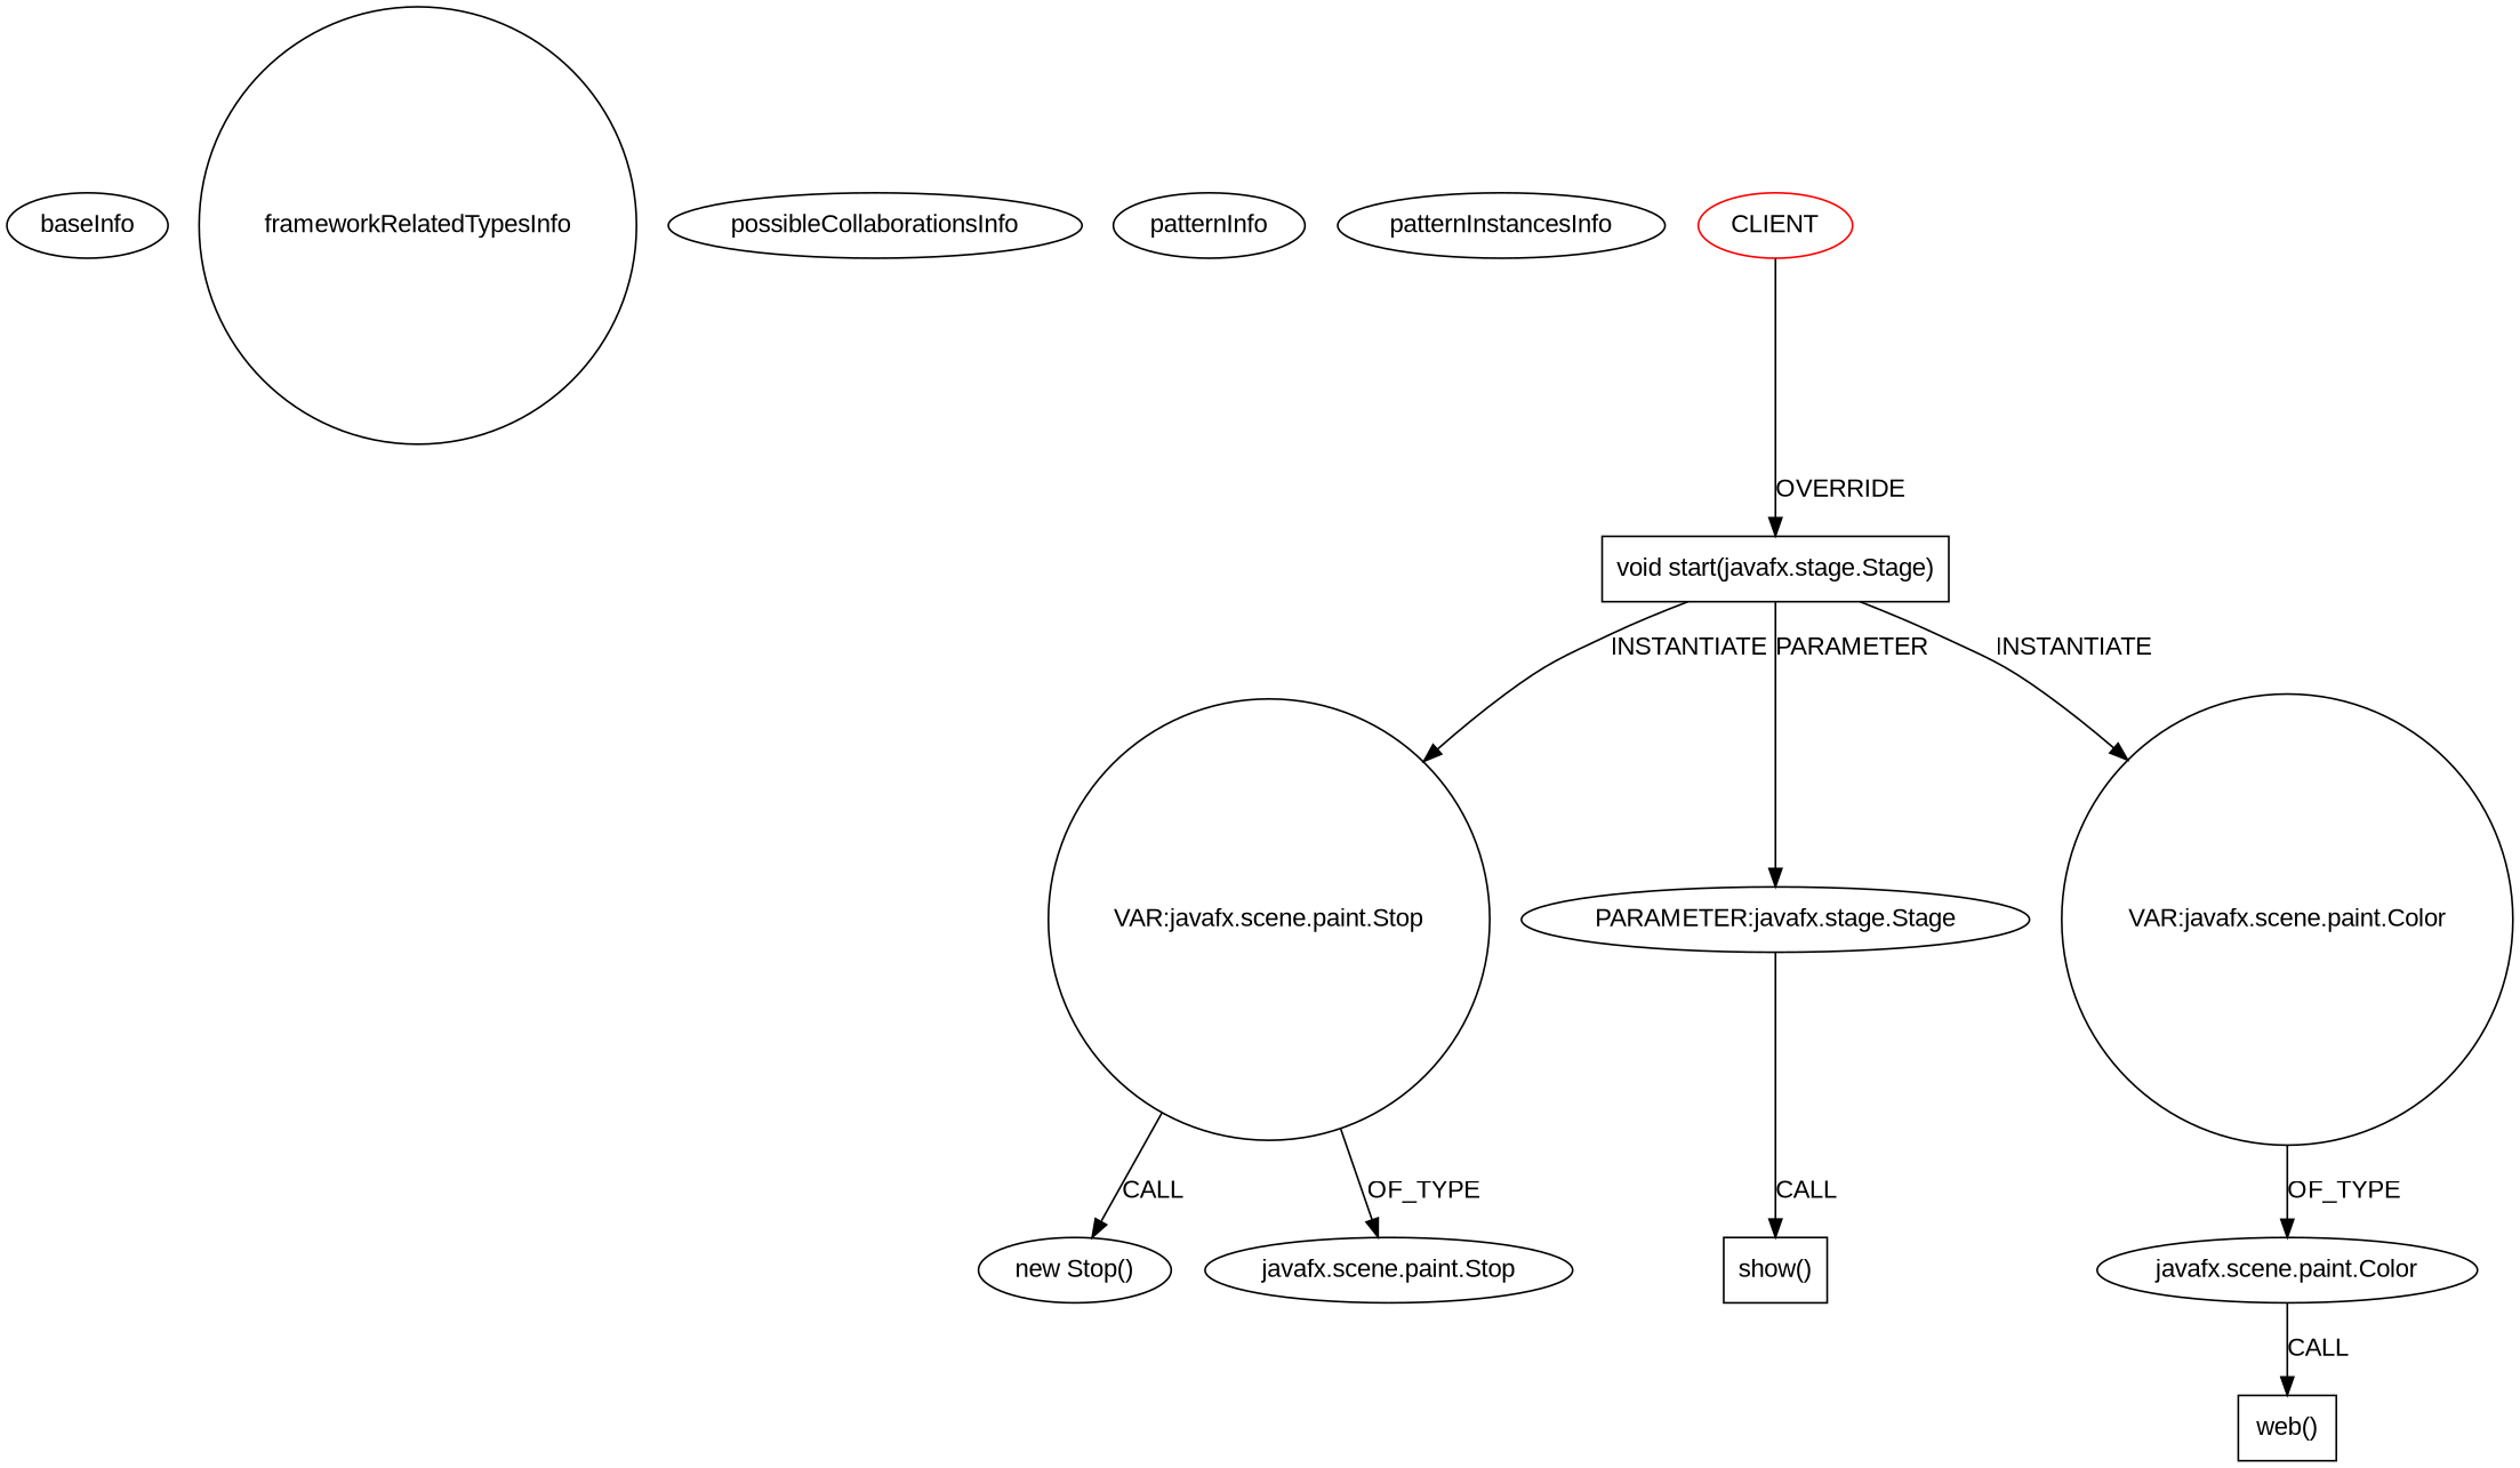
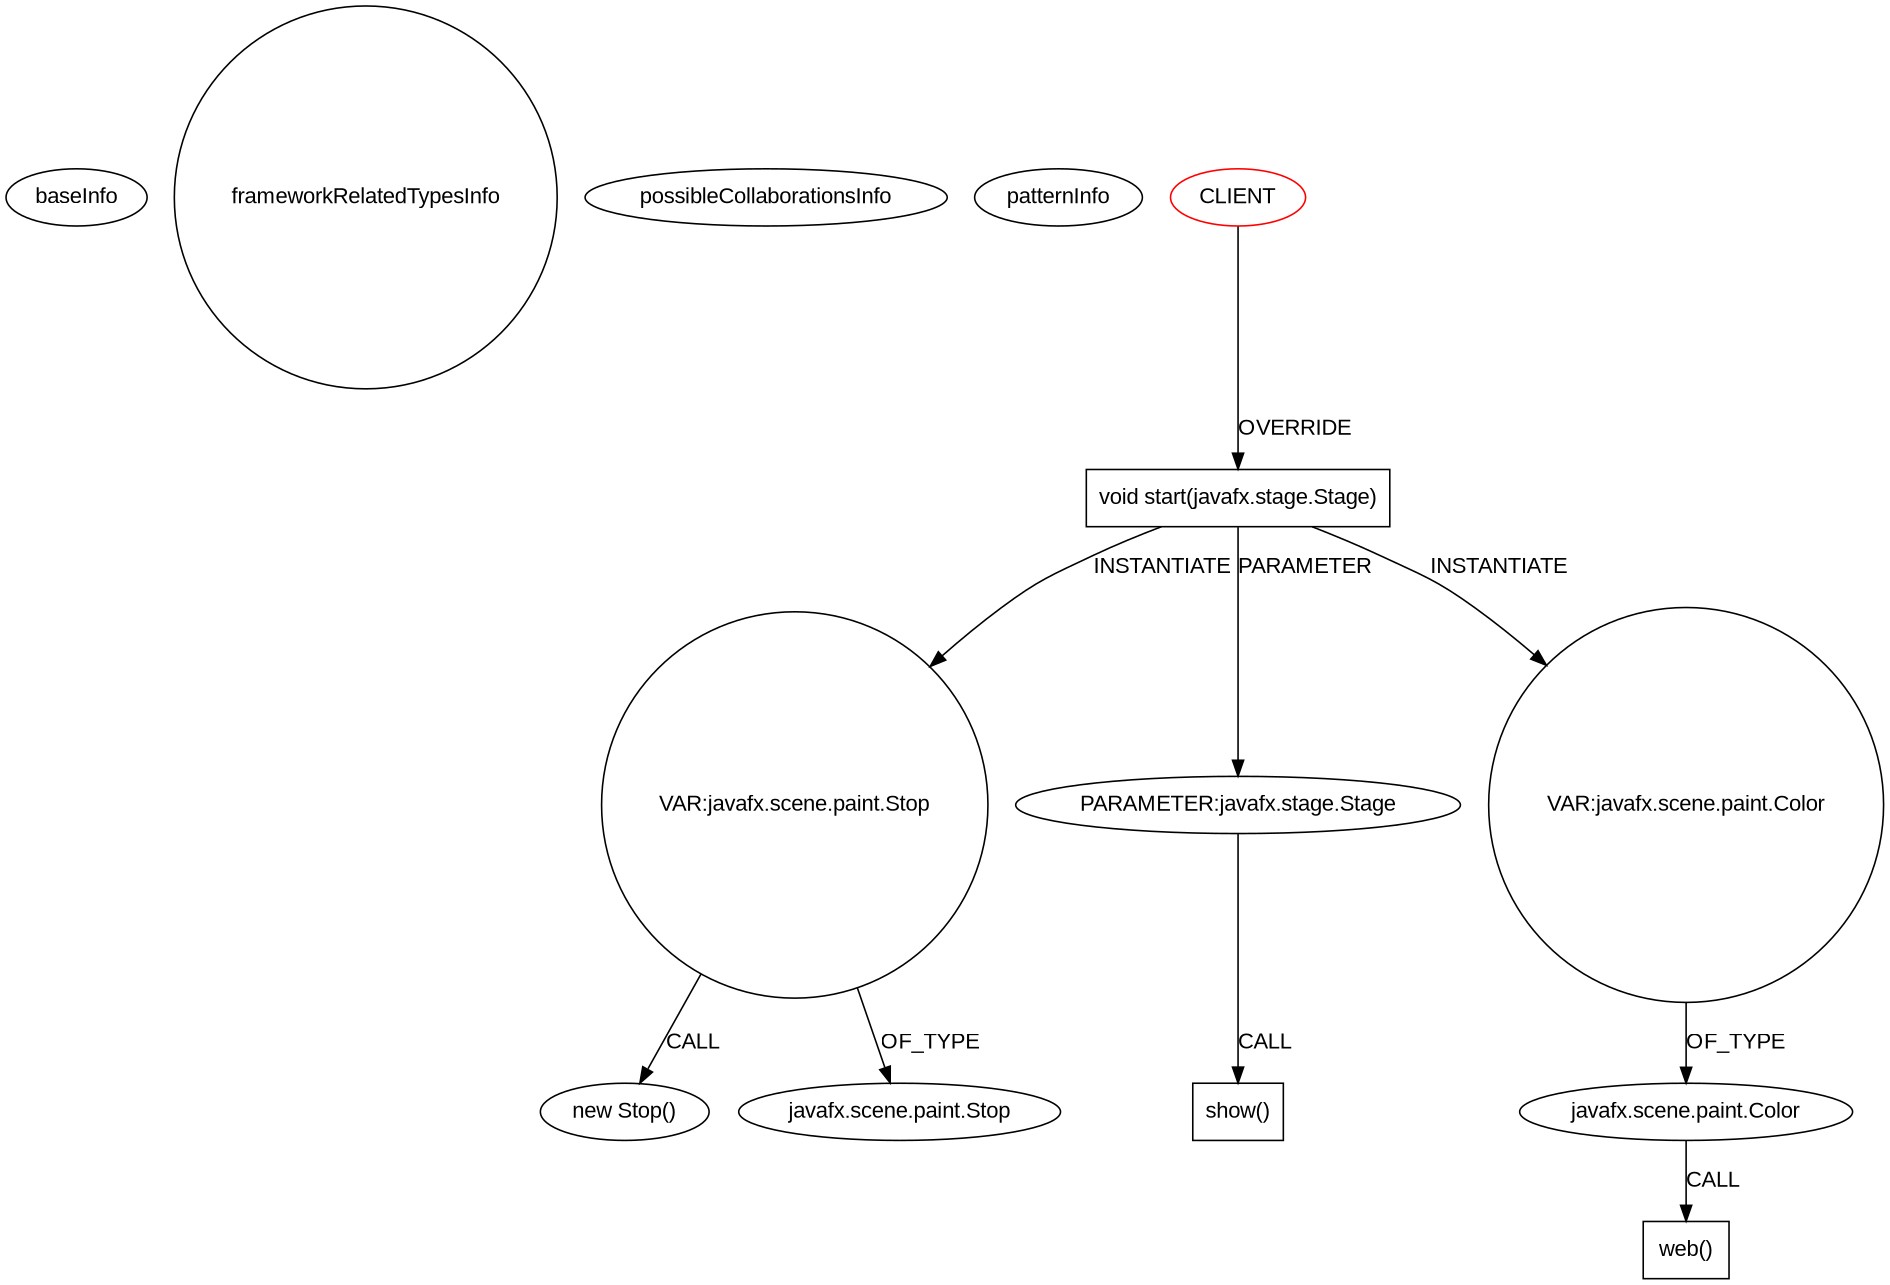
  digraph {
    fontname="Liberation Sans"
    node [fontname="Liberation Sans" isFrameworkType=false]
    edge [fontname="Liberation Sans"]
    baseInfo [category=pattern graphId=2197 isAnonymous=false possibleRelation=false isFrameworkType=""]
    frameworkRelatedTypesInfo [shape=circle isFrameworkType=""]
    possibleCollaborationsInfo [isFrameworkType=""]
    patternInfo [frequency=4.0 patternRootClient=0 isFrameworkType=""]
-   patternInstancesInfo [0="ChrisWongAtCUHK-JavaFX~/ChrisWongAtCUHK-JavaFX/JavaFX-master/ColorfulCircles/src/colorfulcircles/ColorfulCircles.java~ColorfulCircles~225" 1="santi-gonzalez-javafx-tutos~/santi-gonzalez-javafx-tutos/javafx-tutos-master/JavaFXColorfulCircles/src/cat/santi/javafx/tuto4/ColorfulCircles.java~ColorfulCircles~4092" 2="soonzsoonz-QuickFoot~/soonzsoonz-QuickFoot/QuickFoot-master/src/application/AudioConfigMain.java~AudioConfigMain~4245" 3="emag-javafx-practice~/emag-javafx-practice/javafx-practice-master/animation/src/main/java/org/emamotor/javafx/animation/ColorfulCircles.java~ColorfulCircles~2619" isFrameworkType=""]
    n6 [label="new Stop()" vertexType=CONSTRUCTOR_CALL]
    n7 [label="VAR:javafx.scene.paint.Stop" shape=circle vertexType=VARIABLE_EXPRESION]
    n8 [label="javafx.scene.paint.Stop" vertexType=FRAMEWORK_CLASS_TYPE]
    n9 [label="void start(javafx.stage.Stage)" shape=box vertexType=OVERRIDING_METHOD_DECLARATION]
    n10 [label="PARAMETER:javafx.stage.Stage" vertexType=PARAMETER_DECLARATION]
    n11 [label="VAR:javafx.scene.paint.Color" shape=circle vertexType=VARIABLE_EXPRESION]
    n12 [label="show()" shape=box vertexType=INSIDE_CALL]
    n13 [label="javafx.scene.paint.Color" vertexType=FRAMEWORK_CLASS_TYPE]
    n14 [color=red label=CLIENT vertexType=ROOT_CLIENT_CLASS_DECLARATION]
    n15 [label="web()" shape=box vertexType=INSIDE_CALL]
    n7 -> n6 [label=CALL]
    n7 -> n8 [label=OF_TYPE]
    n9 -> n7 [label=INSTANTIATE]
    n9 -> n10 [label=PARAMETER]
    n9 -> n11 [label=INSTANTIATE]
    n10 -> n12 [label=CALL]
    n11 -> n13 [label=OF_TYPE]
    n13 -> n15 [label=CALL]
    n14 -> n9 [label=OVERRIDE]
  }
